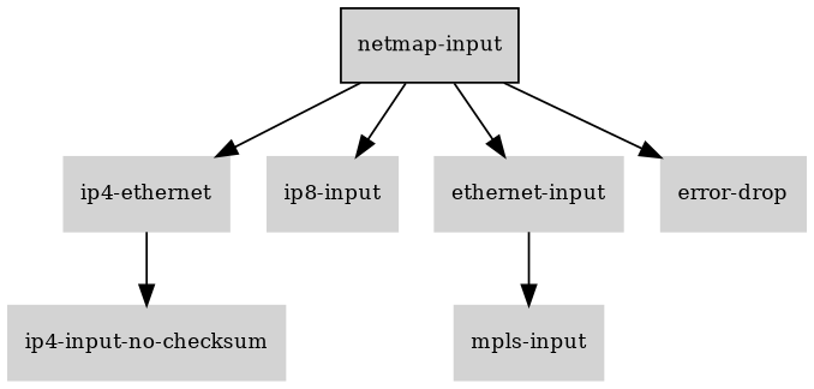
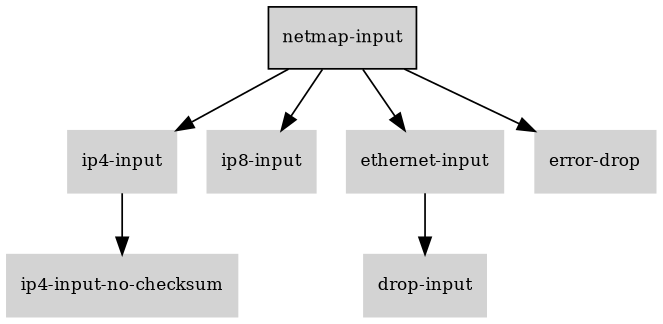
  digraph {
    rankdir=TB
    node [color=lightgray fillcolor=lightgray fontcolor=black fontsize=10 shape=box style=filled]
    edge [fontsize=8]
    "netmap-input" [color=black]
-   "ip4-input" [label="ip4-ethernet"]
+   "ip4-input"
    n3 [label="ip8-input"]
    "ethernet-input"
    "error-drop"
    "ip4-input-no-checksum"
-   "mpls-input"
+   "mpls-input" [label="drop-input"]
    "netmap-input" -> "ip4-input"
    "netmap-input" -> n3
    "netmap-input" -> "ethernet-input"
    "netmap-input" -> "error-drop"
    "ip4-input" -> "ip4-input-no-checksum"
    "ethernet-input" -> "mpls-input"
  }
